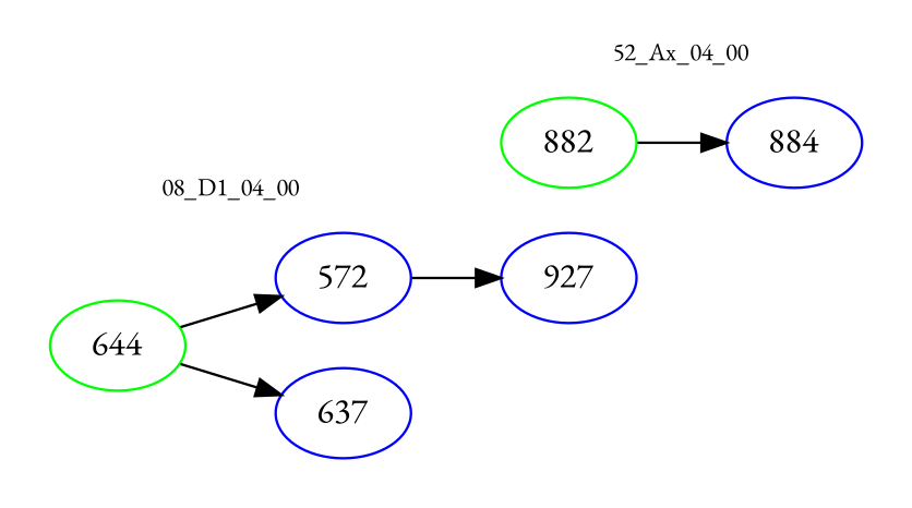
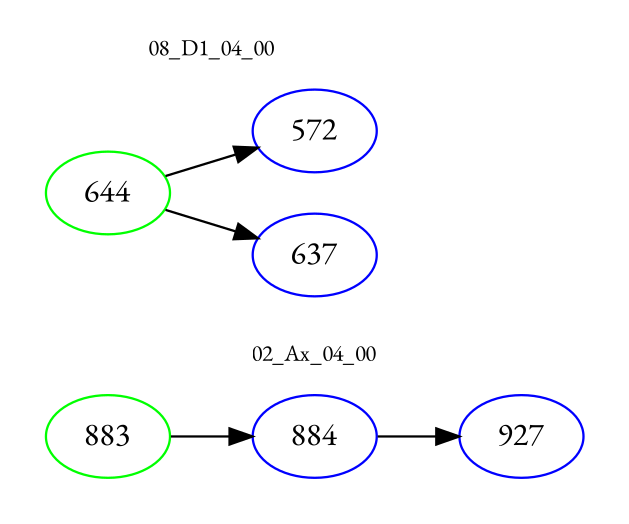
  digraph {
    fontname="EB Garamond"
    rankdir=LR
    node [color=blue fontname="EB Garamond"]
    edge [color=black fontname="EB Garamond"]
-   n1 [color=green label=882]
+   n1 [color=green label=883]
    n2 [label=884]
    n3 [label=927]
    n4 [color=green label=644]
    n5 [label=637]
    n6 [label=572]
    subgraph cluster_1 {
      color=white
      fontsize=10
-     label="52_Ax_04_00"
+     label="02_Ax_04_00"
      n1
      n2
      n3
    }
    subgraph cluster_2 {
      color=white
      fontsize=10
      label="08_D1_04_00"
      n4
      n5
      n6
    }
    n1 -> n2
-   n6 -> n3
+   n2 -> n3
    n4 -> n5
    n4 -> n6
  }
